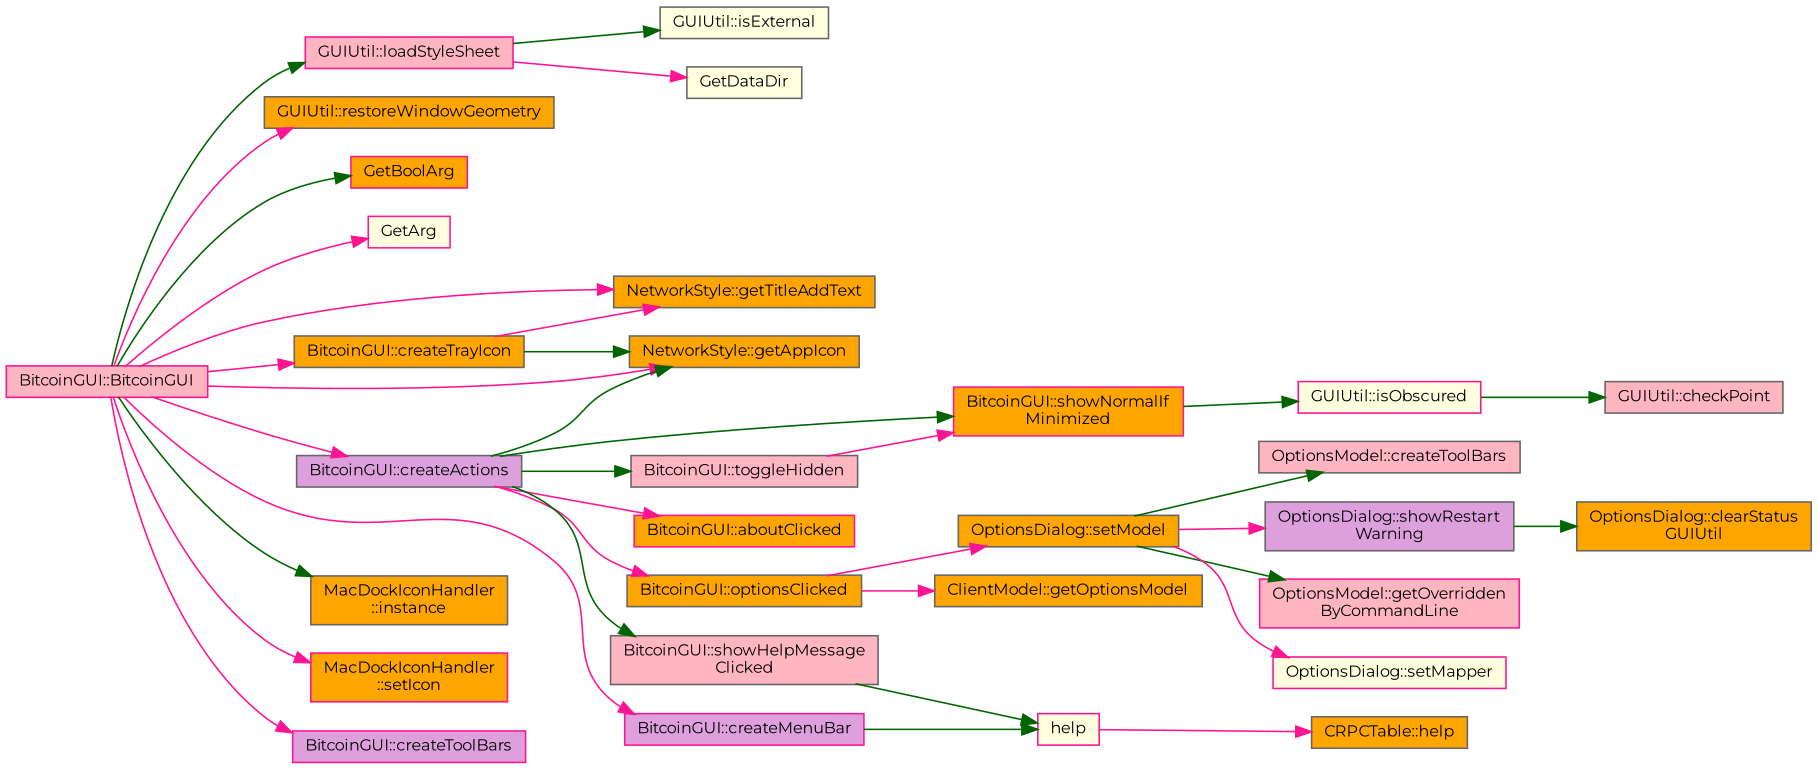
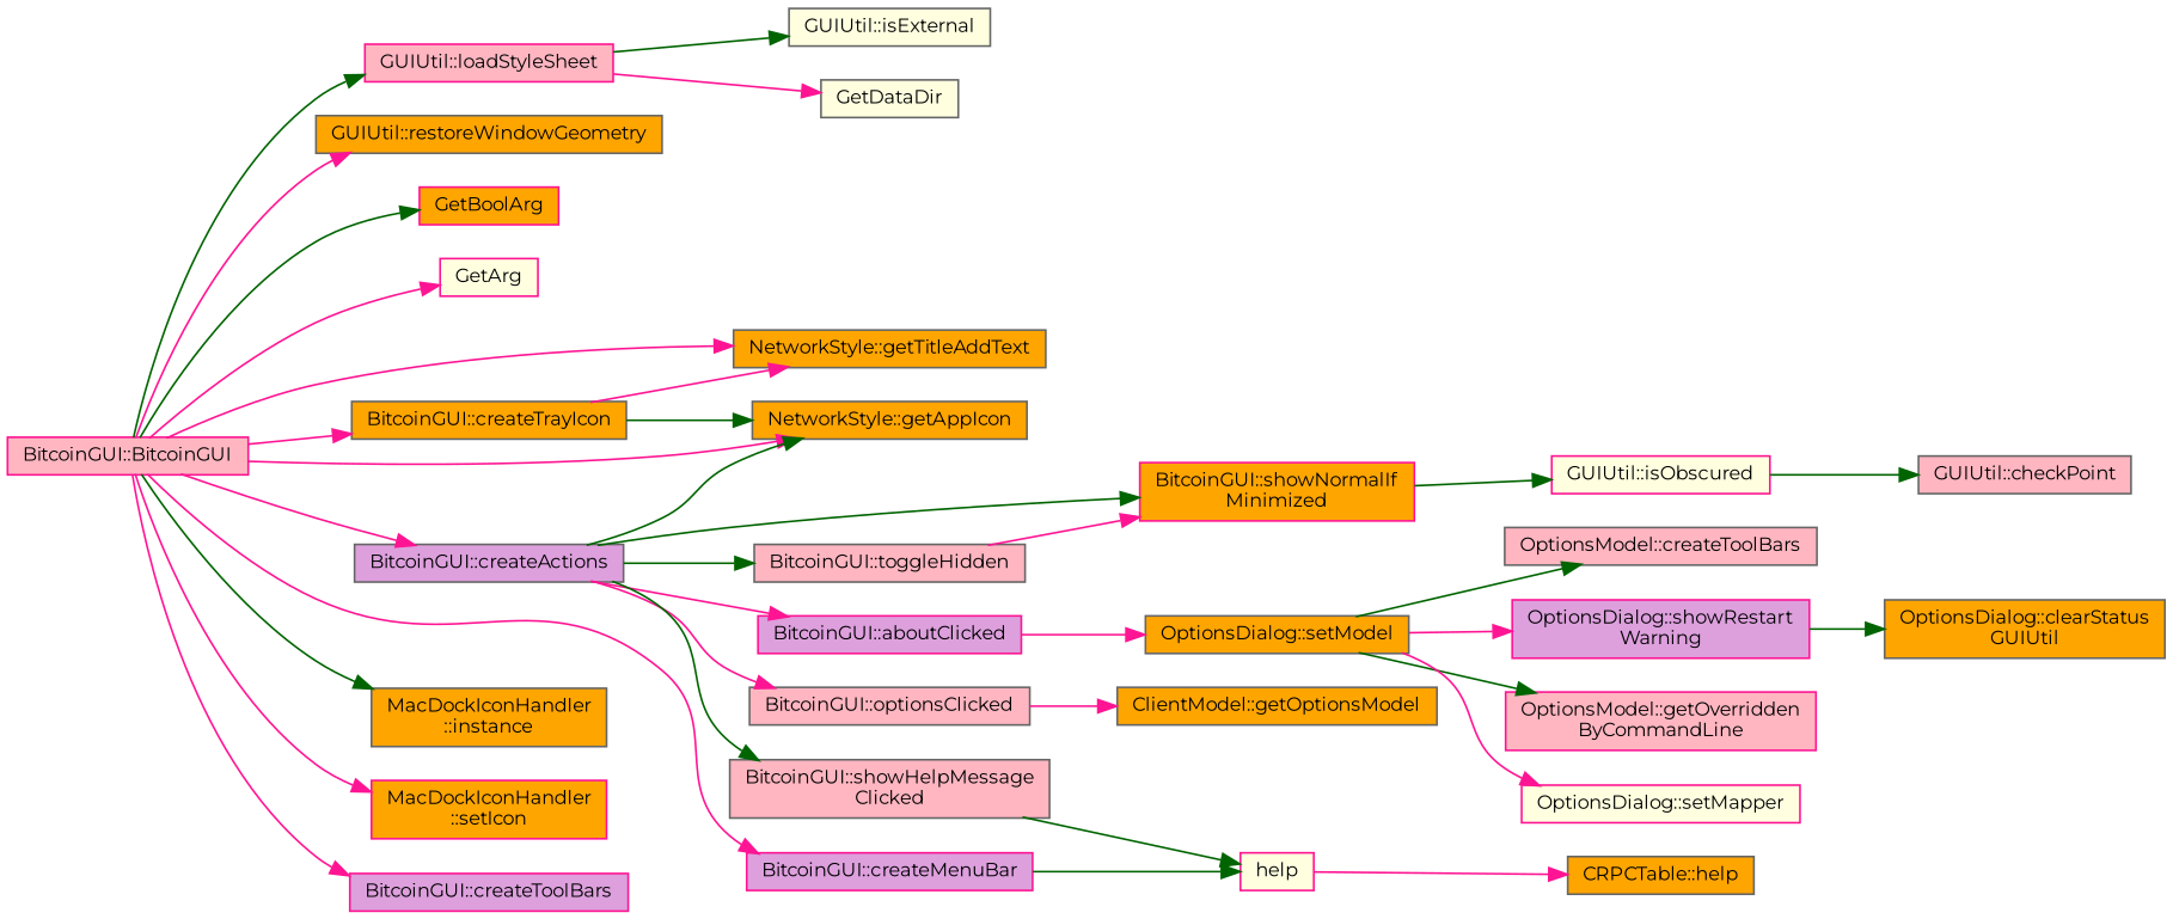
  digraph {
    fontname=Montserrat
    rankdir=LR
    node [color=gray40 fillcolor=orange fontname=Montserrat fontsize=10 shape=record style=filled]
    edge [color=deeppink fontname=Montserrat fontsize=10 labelfontname=Helvetica labelfontsize=10 style=solid]
    n1 [color=deeppink fillcolor=lightpink fontcolor=black height=0.2 label="BitcoinGUI::BitcoinGUI" width=0.4]
    n2 [color=deeppink fillcolor=lightpink height=0.2 label="GUIUtil::loadStyleSheet" width=0.4]
    n3 [height=0.2 label="GUIUtil::restoreWindowGeometry" width=0.4]
    n4 [color=deeppink height=0.2 label=GetBoolArg width=0.4]
    n5 [color=deeppink fillcolor=lightyellow height=0.2 label=GetArg width=0.4]
    n6 [height=0.2 label="NetworkStyle::getTitleAddText" width=0.4]
    n7 [height=0.2 label="NetworkStyle::getAppIcon" width=0.4]
    n8 [height=0.2 label="MacDockIconHandler\l::instance" width=0.4]
    n9 [color=deeppink height=0.2 label="MacDockIconHandler\l::setIcon" width=0.4]
    n10 [fillcolor=plum height=0.2 label="BitcoinGUI::createActions" width=0.4]
    n11 [color=deeppink fillcolor=plum height=0.2 label="BitcoinGUI::createMenuBar" width=0.4]
    n12 [color=deeppink fillcolor=plum height=0.2 label="BitcoinGUI::createToolBars" width=0.4]
    n13 [height=0.2 label="BitcoinGUI::createTrayIcon" width=0.4]
    n14 [fillcolor=lightyellow height=0.2 label="GUIUtil::isExternal" width=0.4]
    n15 [fillcolor=lightyellow height=0.2 label=GetDataDir width=0.4]
    n16 [color=deeppink height=0.2 label="BitcoinGUI::showNormalIf\lMinimized" width=0.4]
-   n17 [color=deeppink height=0.2 label="BitcoinGUI::aboutClicked" width=0.4]
-   n18 [height=0.2 label="BitcoinGUI::optionsClicked" width=0.4]
+   n17 [color=deeppink fillcolor=plum height=0.2 label="BitcoinGUI::aboutClicked" width=0.4]
+   n18 [fillcolor=lightpink height=0.2 label="BitcoinGUI::optionsClicked" width=0.4]
    n19 [fillcolor=lightpink height=0.2 label="BitcoinGUI::toggleHidden" width=0.4]
    n20 [fillcolor=lightpink height=0.2 label="BitcoinGUI::showHelpMessage\lClicked" width=0.4]
    n21 [color=deeppink fillcolor=lightyellow height=0.2 label=help width=0.4]
    n22 [color=deeppink fillcolor=lightyellow height=0.2 label="GUIUtil::isObscured" width=0.4]
    n23 [height=0.2 label="ClientModel::getOptionsModel" width=0.4]
    n24 [height=0.2 label="OptionsDialog::setModel" width=0.4]
    n25 [fillcolor=lightpink height=0.2 label="GUIUtil::checkPoint" width=0.4]
    n26 [fillcolor=lightpink height=0.2 label="OptionsModel::createToolBars" width=0.4]
-   n27 [fillcolor=plum height=0.2 label="OptionsDialog::showRestart\lWarning" width=0.4]
+   n27 [color=deeppink fillcolor=plum height=0.2 label="OptionsDialog::showRestart\lWarning" width=0.4]
    n28 [color=deeppink fillcolor=lightpink height=0.2 label="OptionsModel::getOverridden\lByCommandLine" width=0.4]
    n29 [color=deeppink fillcolor=lightyellow height=0.2 label="OptionsDialog::setMapper" width=0.4]
    n30 [height=0.2 label="OptionsDialog::clearStatus\lGUIUtil" width=0.4]
    n31 [height=0.2 label="CRPCTable::help" width=0.4]
    n1 -> n2 [color=darkgreen]
    n1 -> n3
    n1 -> n4 [color=darkgreen]
    n1 -> n5
    n1 -> n6
    n1 -> n7
    n1 -> n8 [color=darkgreen]
    n1 -> n9
    n1 -> n10
    n1 -> n11
    n1 -> n12
    n1 -> n13
    n2 -> n14 [color=darkgreen]
    n2 -> n15
    n10 -> n7 [color=darkgreen]
    n10 -> n16 [color=darkgreen]
    n10 -> n17
    n10 -> n18
    n10 -> n19 [color=darkgreen]
    n10 -> n20 [color=darkgreen]
    n11 -> n21 [color=darkgreen]
    n13 -> n6
    n13 -> n7 [color=darkgreen]
    n16 -> n22 [color=darkgreen]
    n18 -> n23
-   n18 -> n24
+   n17 -> n24
    n19 -> n16
    n20 -> n21 [color=darkgreen]
    n21 -> n31
    n22 -> n25 [color=darkgreen]
    n24 -> n26 [color=darkgreen]
    n24 -> n27
    n24 -> n28 [color=darkgreen]
    n24 -> n29
    n27 -> n30 [color=darkgreen]
  }
